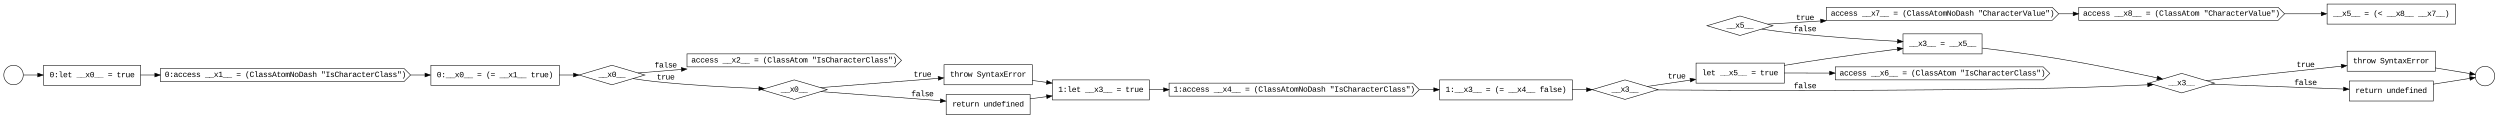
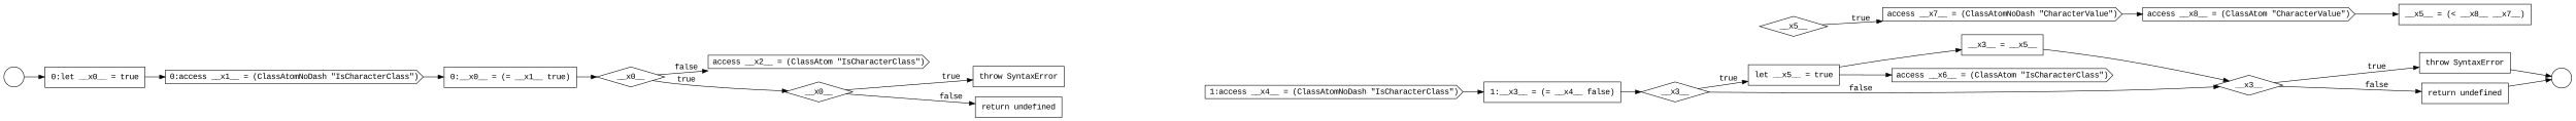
  digraph {
    fontname="Liberation Mono"
    rankdir=LR
    node [color=black fillcolor=white fontname="Liberation Mono" shape=none style=filled]
    edge [color=black fontname="Liberation Mono"]
    n1 [label=<<font color="black">     <table border="0" cellborder="1" cellspacing="0" cellpadding="10">       <tr><td align="left">throw SyntaxError</td></tr>     </table>   </font>> margin=0]
-   n2 [label=<<font color="black">     <table border="0" cellborder="1" cellspacing="0" cellpadding="10">       <tr><td align="left">1:let __x3__ = true</td></tr>     </table>   </font>> margin=0]
    n3 [label=<<font color="black">1:access __x4__ = (ClassAtomNoDash &quot;IsCharacterClass&quot;)</font>> shape=cds]
    n4 [label=<<font color="black">     <table border="0" cellborder="1" cellspacing="0" cellpadding="10">       <tr><td align="left">__x3__ = __x5__</td></tr>     </table>   </font>> margin=0]
    n5 [label=<<font color="black">__x3__</font>> shape=diamond]
    n6 [label=<<font color="black">     <table border="0" cellborder="1" cellspacing="0" cellpadding="10">       <tr><td align="left">throw SyntaxError</td></tr>     </table>   </font>> margin=0]
    n7 [label=<<font color="black">     <table border="0" cellborder="1" cellspacing="0" cellpadding="10">       <tr><td align="left">return undefined</td></tr>     </table>   </font>> margin=0]
    n8 [label=<<font color="black">     <table border="0" cellborder="1" cellspacing="0" cellpadding="10">       <tr><td align="left">1:__x3__ = (= __x4__ false)</td></tr>     </table>   </font>> margin=0]
    n9 [label=<<font color="black">__x3__</font>> shape=diamond]
    n10 [label=<<font color="black">     <table border="0" cellborder="1" cellspacing="0" cellpadding="10">       <tr><td align="left">0:let __x0__ = true</td></tr>     </table>   </font>> margin=0]
    n11 [label=<<font color="black">0:access __x1__ = (ClassAtomNoDash &quot;IsCharacterClass&quot;)</font>> shape=cds]
    n12 [label=<<font color="black">     <table border="0" cellborder="1" cellspacing="0" cellpadding="10">       <tr><td align="left">0:__x0__ = (= __x1__ true)</td></tr>     </table>   </font>> margin=0]
    n13 [label=<<font color="black">access __x7__ = (ClassAtomNoDash &quot;CharacterValue&quot;)</font>> shape=cds]
    n14 [label=<<font color="black">access __x8__ = (ClassAtom &quot;CharacterValue&quot;)</font>> shape=cds]
    n15 [label=<<font color="black">     <table border="0" cellborder="1" cellspacing="0" cellpadding="10">       <tr><td align="left">__x5__ = (&lt; __x8__ __x7__)</td></tr>     </table>   </font>> margin=0]
    n16 [label=<<font color="black">access __x2__ = (ClassAtom &quot;IsCharacterClass&quot;)</font>> shape=cds]
    n17 [label=<<font color="black">access __x6__ = (ClassAtom &quot;IsCharacterClass&quot;)</font>> shape=cds]
    n18 [label=<<font color="black">__x0__</font>> shape=diamond]
    n19 [label=<<font color="black">     <table border="0" cellborder="1" cellspacing="0" cellpadding="10">       <tr><td align="left">return undefined</td></tr>     </table>   </font>> margin=0]
    n20 [label=<<font color="black">__x5__</font>> shape=diamond]
    n21 [label=" " shape=circle]
    n22 [label=<<font color="black">__x0__</font>> shape=diamond]
    n23 [label=" " shape=circle]
    n24 [label=<<font color="black">     <table border="0" cellborder="1" cellspacing="0" cellpadding="10">       <tr><td align="left">let __x5__ = true</td></tr>     </table>   </font>> margin=0]
-   n1 -> n2
-   n2 -> n3
    n3 -> n8
    n4 -> n5
    n5 -> n6 [label=<<font color="black">true</font>>]
    n5 -> n7 [label=<<font color="black">false</font>>]
    n6 -> n23
    n7 -> n23
    n8 -> n9
    n9 -> n5 [label=<<font color="black">false</font>>]
    n9 -> n24 [label=<<font color="black">true</font>>]
    n10 -> n11
    n11 -> n12
    n12 -> n22
    n13 -> n14
    n14 -> n15
    n18 -> n1 [label=<<font color="black">true</font>>]
    n18 -> n19 [label=<<font color="black">false</font>>]
-   n19 -> n2
-   n20 -> n4 [label=<<font color="black">false</font>>]
    n20 -> n13 [label=<<font color="black">true</font>>]
    n21 -> n10
    n22 -> n16 [label=<<font color="black">false</font>>]
    n22 -> n18 [label=<<font color="black">true</font>>]
    n24 -> n4
    n24 -> n17
  }
